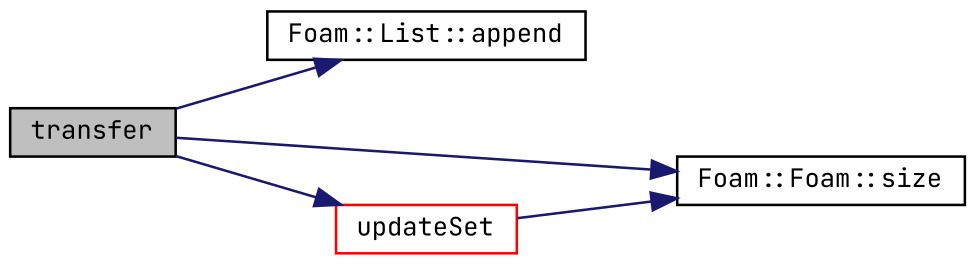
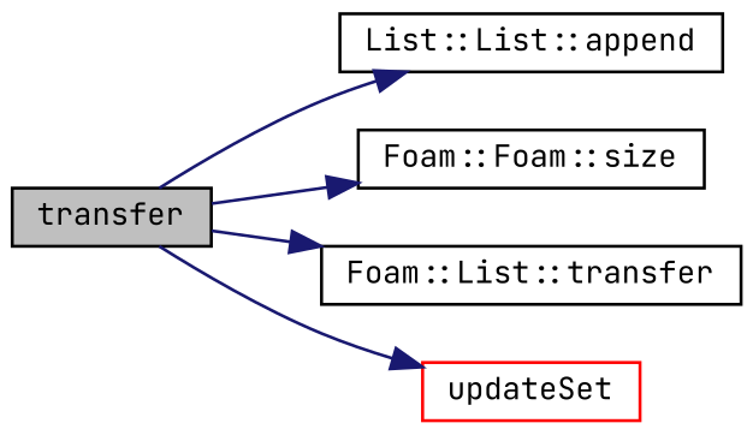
  digraph {
    fontname="JetBrains Mono"
    rankdir=LR
    node [color=black fontname="JetBrains Mono" fontsize=10 shape=record]
    edge [color=midnightblue fontname="JetBrains Mono" fontsize=10 labelfontname=Helvetica labelfontsize=10 style=solid]
    n1 [fillcolor=grey75 fontcolor=black height=0.2 label=transfer style=filled width=0.4]
-   n2 [height=0.2 label="Foam::List::append" width=0.4]
+   n2 [height=0.2 label="List::List::append" width=0.4]
    n3 [height=0.2 label="Foam::Foam::size" width=0.4]
+   n4 [height=0.2 label="Foam::List::transfer" width=0.4]
    n5 [color=red height=0.2 label=updateSet width=0.4]
    n1 -> n2
    n1 -> n3
+   n1 -> n4
    n1 -> n5
-   n5 -> n3
  }
